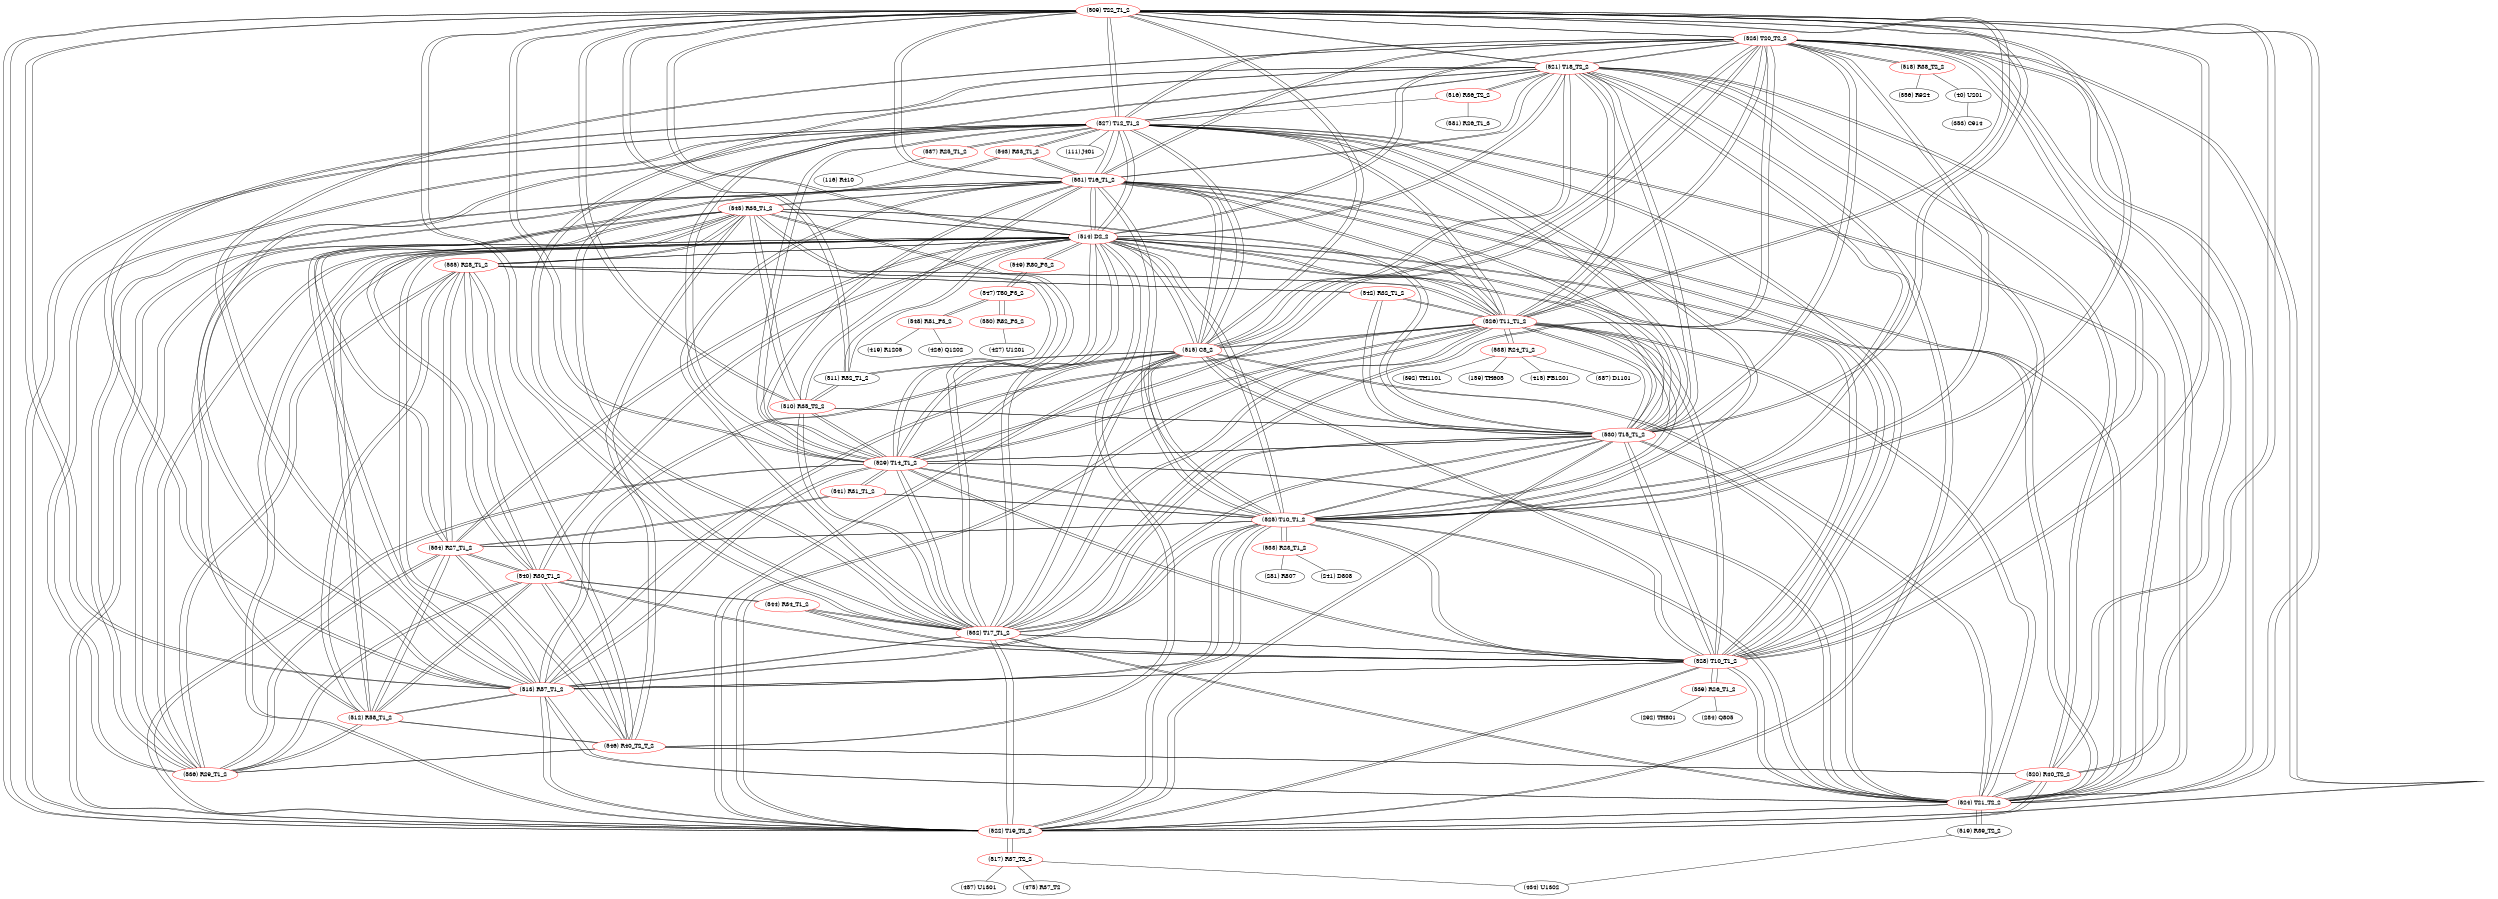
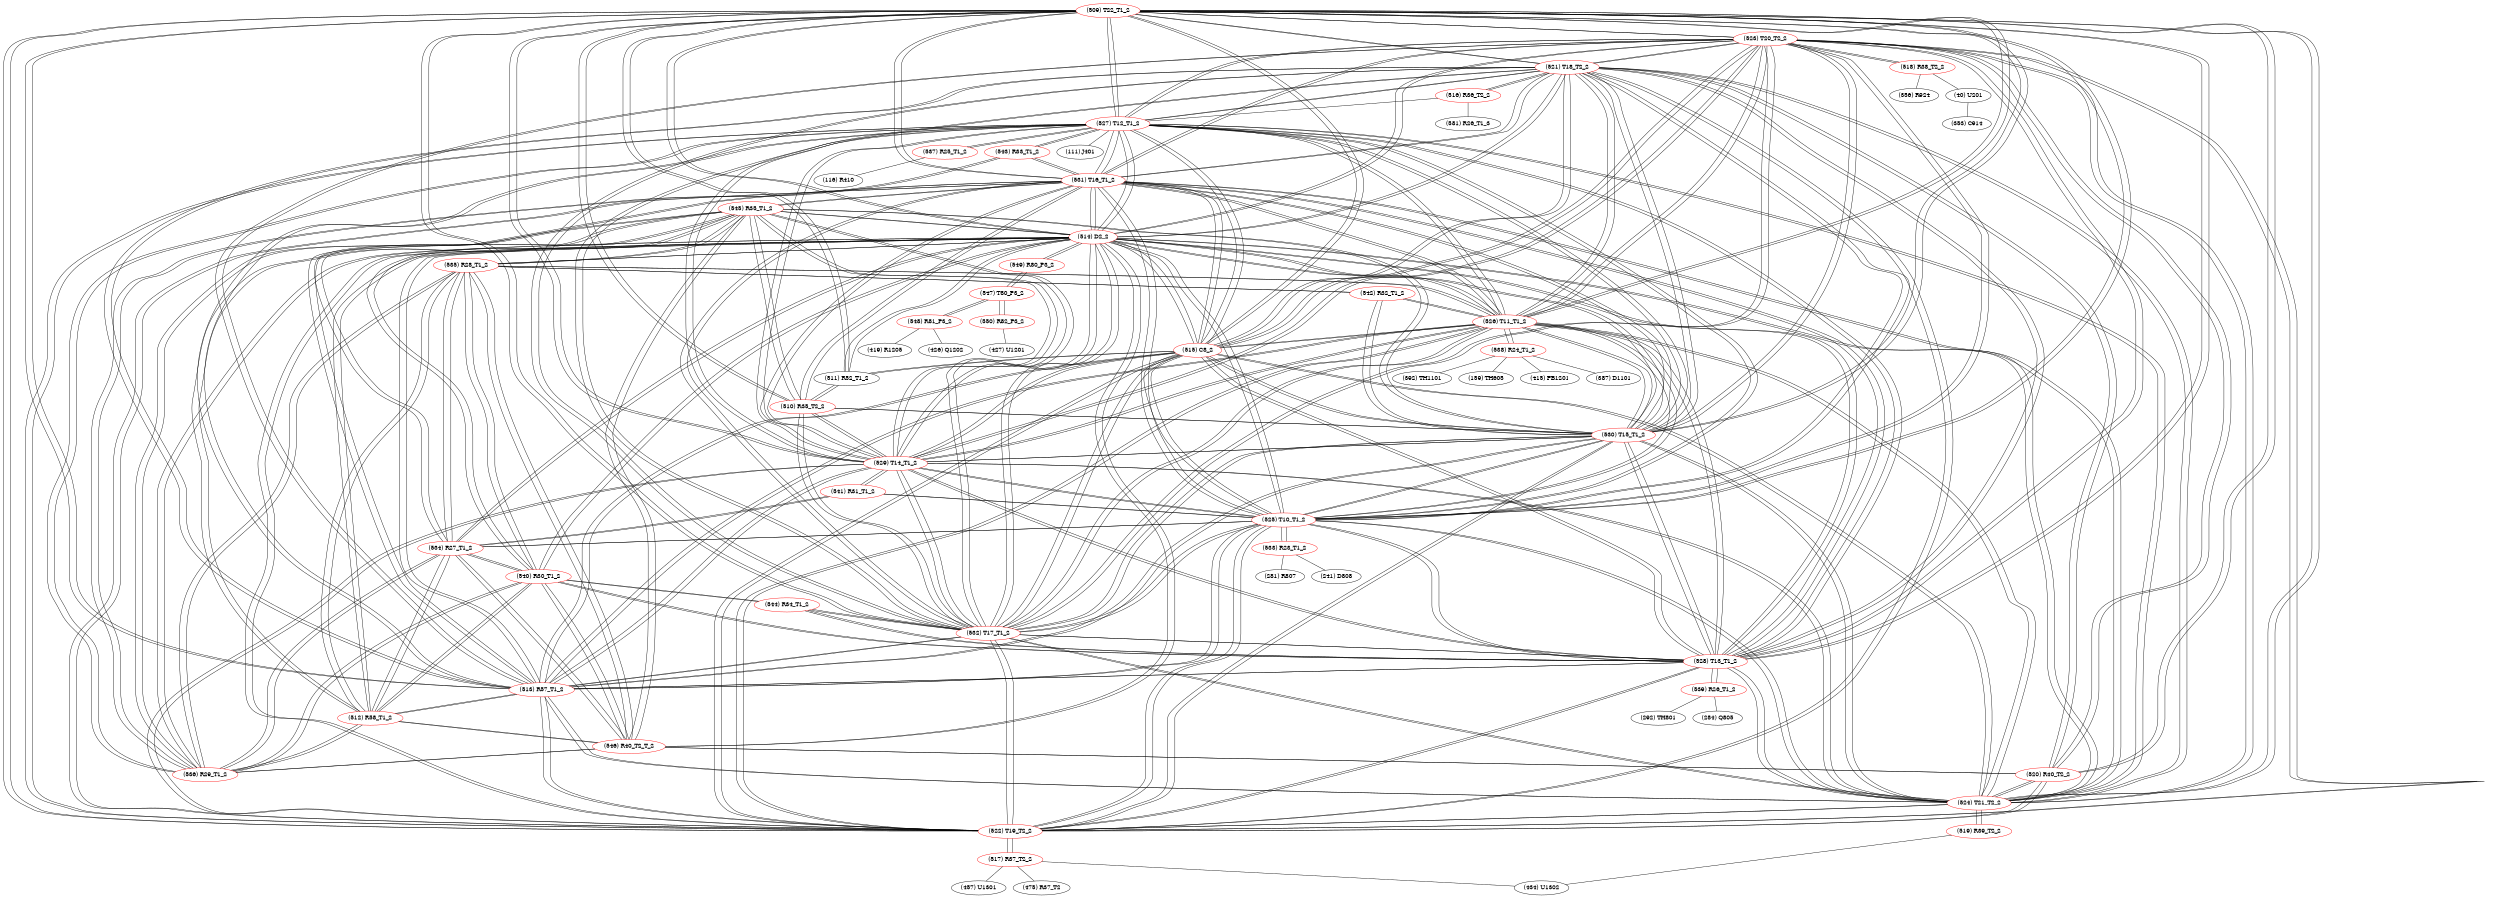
  graph {
    node [color=red]
    n1 [label="(509) T22_T1_2"]
    n2 [label="(523) T20_T2_2"]
    n3 [label="(521) T18_T2_2"]
    n4 [label="(522) T19_T2_2"]
    n5 [label="(524) T21_T2_2"]
    n6 [label="(513) R57_T1_2"]
    n7 [label="(514) D2_2"]
    n8 [label="(526) T11_T1_2"]
    n9 [label="(531) T16_T1_2"]
    n10 [label="(532) T17_T1_2"]
    n11 [label="(525) T10_T1_2"]
    n12 [label="(527) T12_T1_2"]
-   n13 [label="(528) T10_T1_2"]
+   n13 [label="(528) T13_T1_2"]
    n14 [label="(529) T14_T1_2"]
    n15 [label="(530) T15_T1_2"]
    n16 [label="(515) C8_2"]
    n17 [label="(520) R40_T2_2"]
    n18 [color=black label="(511) R52_T1_2"]
    n19 [label="(510) R35_T2_2"]
    n20 [label="(518) R38_T2_2"]
    n21 [label="(516) R36_T2_2"]
    n22 [label="(517) R37_T2_2"]
-   n23 [color=black label="(519) R39_T2_2"]
+   n23 [label="(519) R39_T2_2"]
    n24 [label="(512) R58_T1_2"]
    n25 [label="(545) R35_T1_2"]
    n26 [label="(536) R29_T1_2"]
    n27 [label="(546) R40_T2_T_2"]
    n28 [label="(540) R30_T1_2"]
    n29 [label="(534) R27_T1_2"]
    n30 [label="(535) R28_T1_2"]
    n31 [label="(549) R80_P3_2"]
    n32 [label="(538) R24_T1_2"]
    n33 [label="(542) R32_T1_2"]
    n34 [label="(543) R33_T1_2"]
    n35 [label="(544) R34_T1_2"]
    n36 [label="(533) R23_T1_2"]
    n37 [label="(541) R31_T1_2"]
    n38 [label="(537) R25_T1_2"]
    n39 [label="(111) J401" color=""]
    n40 [label="(539) R26_T1_2"]
    n41 [label="(356) R924" color=""]
    n42 [label="(40) U201" color=""]
    n43 [label="(581) R26_T1_3" color=""]
    n44 [label="(434) U1302" color=""]
    n45 [label="(457) U1301" color=""]
    n46 [label="(475) R37_T2" color=""]
    n47 [label="(547) T80_P3_2"]
    n48 [label="(387) D1101" color=""]
    n49 [label="(392) TH1101" color=""]
    n50 [label="(159) TH605" color=""]
    n51 [label="(415) FB1201" color=""]
    n52 [label="(241) D808" color=""]
    n53 [label="(281) R807" color=""]
    n54 [label="(116) R410" color=""]
    n55 [label="(284) Q805" color=""]
    n56 [label="(292) TH801" color=""]
    n57 [label="(548) R81_P3_2"]
    n58 [label="(550) R82_P3_2"]
    n59 [label="(353) C914" color=""]
    n60 [label="(419) R1205" color=""]
    n61 [label="(426) Q1202" color=""]
    n62 [label="(427) U1201" color=""]
    n1 -- n2
    n1 -- n3
    n1 -- n4
    n1 -- n5
    n1 -- n6
    n1 -- n7
    n1 -- n8
    n1 -- n9
    n1 -- n10
    n1 -- n11
    n1 -- n12
    n1 -- n13
    n1 -- n14
    n1 -- n15
    n1 -- n16
    n1 -- n17
    n1 -- n18
    n1 -- n19
    n2 -- n1
    n2 -- n3
    n2 -- n4
    n2 -- n5
    n2 -- n6
    n2 -- n7
    n2 -- n8
    n2 -- n9
    n2 -- n10
    n2 -- n11
    n2 -- n12
    n2 -- n13
    n2 -- n14
    n2 -- n15
    n2 -- n16
    n2 -- n17
    n2 -- n20
    n3 -- n1
    n3 -- n2
    n3 -- n4
    n3 -- n5
    n3 -- n6
    n3 -- n7
    n3 -- n8
    n3 -- n9
    n3 -- n10
    n3 -- n11
    n3 -- n12
    n3 -- n13
    n3 -- n14
    n3 -- n15
    n3 -- n16
    n3 -- n17
    n3 -- n21
    n4 -- n1
    n4 -- n2
    n4 -- n3
    n4 -- n5
    n4 -- n6
    n4 -- n7
    n4 -- n8
    n4 -- n9
    n4 -- n10
    n4 -- n11
    n4 -- n12
    n4 -- n13
    n4 -- n14
    n4 -- n15
    n4 -- n16
    n4 -- n17
    n4 -- n22
    n5 -- n1
    n5 -- n2
    n5 -- n3
    n5 -- n4
    n5 -- n6
    n5 -- n7
    n5 -- n8
    n5 -- n9
    n5 -- n10
    n5 -- n11
    n5 -- n12
    n5 -- n13
    n5 -- n14
    n5 -- n15
    n5 -- n16
    n5 -- n17
    n5 -- n23
    n6 -- n1
    n6 -- n2
    n6 -- n3
    n6 -- n4
    n6 -- n5
    n6 -- n7
    n6 -- n8
    n6 -- n9
    n6 -- n10
    n6 -- n11
    n6 -- n12
    n6 -- n13
    n6 -- n14
    n6 -- n15
    n6 -- n16
    n6 -- n24
    n7 -- n1
    n7 -- n2
    n7 -- n3
    n7 -- n4
    n7 -- n5
    n7 -- n6
    n7 -- n8
    n7 -- n9
    n7 -- n10
    n7 -- n11
    n7 -- n12
    n7 -- n13
    n7 -- n14
    n7 -- n15
    n7 -- n16
    n7 -- n18
    n7 -- n24
    n7 -- n25
    n7 -- n26
    n7 -- n27
    n7 -- n28
    n7 -- n29
    n7 -- n30
    n7 -- n31
    n8 -- n1
    n8 -- n2
    n8 -- n3
    n8 -- n4
    n8 -- n5
    n8 -- n6
    n8 -- n7
    n8 -- n9
    n8 -- n10
    n8 -- n11
    n8 -- n12
    n8 -- n13
    n8 -- n14
    n8 -- n15
    n8 -- n16
    n8 -- n30
    n8 -- n32
    n8 -- n33
    n9 -- n1
    n9 -- n2
    n9 -- n3
    n9 -- n4
    n9 -- n5
    n9 -- n6
    n9 -- n7
    n9 -- n8
    n9 -- n10
    n9 -- n11
    n9 -- n12
    n9 -- n13
    n9 -- n14
    n9 -- n15
    n9 -- n16
    n9 -- n19
    n9 -- n25
    n9 -- n34
    n10 -- n1
    n10 -- n2
    n10 -- n3
    n10 -- n4
    n10 -- n5
    n10 -- n6
    n10 -- n7
    n10 -- n8
    n10 -- n9
    n10 -- n11
    n10 -- n12
    n10 -- n13
    n10 -- n14
    n10 -- n15
    n10 -- n16
    n10 -- n19
    n10 -- n25
    n10 -- n35
    n11 -- n1
    n11 -- n2
    n11 -- n3
    n11 -- n4
    n11 -- n5
    n11 -- n6
    n11 -- n7
    n11 -- n8
    n11 -- n9
    n11 -- n10
    n11 -- n12
    n11 -- n13
    n11 -- n14
    n11 -- n15
    n11 -- n16
    n11 -- n29
    n11 -- n36
    n11 -- n37
    n12 -- n1
    n12 -- n2
    n12 -- n3
    n12 -- n4
    n12 -- n5
    n12 -- n6
    n12 -- n7
    n12 -- n8
    n12 -- n9
    n12 -- n10
    n12 -- n11
    n12 -- n13
    n12 -- n14
    n12 -- n15
    n12 -- n16
    n12 -- n26
    n12 -- n34
    n12 -- n38
    n12 -- n39
    n13 -- n1
    n13 -- n2
    n13 -- n3
    n13 -- n4
    n13 -- n5
    n13 -- n6
    n13 -- n7
    n13 -- n8
    n13 -- n9
    n13 -- n10
    n13 -- n11
    n13 -- n12
    n13 -- n14
    n13 -- n15
    n13 -- n16
    n13 -- n28
    n13 -- n35
    n13 -- n40
    n14 -- n1
    n14 -- n2
    n14 -- n3
    n14 -- n4
    n14 -- n5
    n14 -- n6
    n14 -- n7
    n14 -- n8
    n14 -- n9
    n14 -- n10
    n14 -- n11
    n14 -- n12
    n14 -- n13
    n14 -- n15
    n14 -- n16
    n14 -- n19
    n14 -- n25
    n14 -- n37
    n15 -- n1
    n15 -- n2
    n15 -- n3
    n15 -- n4
    n15 -- n5
    n15 -- n6
    n15 -- n7
    n15 -- n8
    n15 -- n9
    n15 -- n10
    n15 -- n11
    n15 -- n12
    n15 -- n13
    n15 -- n14
    n15 -- n16
    n15 -- n19
    n15 -- n25
    n15 -- n33
    n16 -- n1
    n16 -- n2
    n16 -- n3
    n16 -- n4
    n16 -- n5
    n16 -- n6
    n16 -- n7
    n16 -- n8
    n16 -- n9
    n16 -- n10
    n16 -- n11
    n16 -- n12
    n16 -- n13
    n16 -- n14
    n16 -- n15
    n16 -- n18
    n17 -- n1
    n17 -- n2
    n17 -- n3
    n17 -- n4
    n17 -- n5
    n17 -- n27
    n18 -- n1
    n18 -- n7
    n18 -- n16
    n18 -- n19
    n19 -- n1
    n19 -- n9
    n19 -- n10
    n19 -- n14
    n19 -- n15
    n19 -- n18
    n19 -- n25
    n20 -- n2
    n20 -- n41
    n20 -- n42
    n21 -- n3
    n21 -- n12
    n21 -- n43
    n22 -- n4
    n22 -- n44
    n22 -- n45
    n22 -- n46
    n23 -- n5
    n23 -- n44
    n24 -- n6
    n24 -- n7
    n24 -- n25
    n24 -- n26
    n24 -- n27
    n24 -- n28
    n24 -- n29
    n24 -- n30
    n25 -- n7
    n25 -- n9
    n25 -- n10
    n25 -- n14
    n25 -- n15
    n25 -- n19
    n25 -- n24
    n25 -- n26
    n25 -- n27
    n25 -- n28
    n25 -- n29
    n25 -- n30
    n26 -- n7
    n26 -- n12
    n26 -- n24
    n26 -- n25
    n26 -- n27
    n26 -- n28
    n26 -- n29
    n26 -- n30
    n26 -- n34
    n27 -- n7
    n27 -- n17
    n27 -- n24
    n27 -- n25
    n27 -- n26
    n27 -- n28
    n27 -- n29
    n27 -- n30
    n28 -- n7
    n28 -- n13
    n28 -- n24
    n28 -- n25
    n28 -- n26
    n28 -- n27
    n28 -- n29
    n28 -- n30
    n28 -- n35
    n29 -- n7
    n29 -- n11
    n29 -- n24
    n29 -- n25
    n29 -- n26
    n29 -- n27
    n29 -- n28
    n29 -- n30
    n29 -- n37
    n30 -- n7
    n30 -- n8
    n30 -- n24
    n30 -- n25
    n30 -- n26
    n30 -- n27
    n30 -- n28
    n30 -- n29
    n30 -- n33
    n31 -- n7
    n31 -- n47
    n32 -- n8
    n32 -- n48
    n32 -- n49
    n32 -- n50
    n32 -- n51
    n33 -- n8
    n33 -- n15
    n33 -- n30
    n34 -- n9
    n34 -- n12
    n34 -- n26
    n35 -- n10
    n35 -- n13
    n35 -- n28
    n36 -- n11
    n36 -- n52
    n36 -- n53
    n37 -- n11
    n37 -- n14
    n37 -- n29
    n38 -- n12
    n38 -- n54
    n40 -- n13
    n40 -- n55
    n40 -- n56
    n42 -- n59
    n47 -- n31
    n47 -- n57
    n47 -- n58
    n57 -- n47
    n57 -- n60
    n57 -- n61
    n58 -- n47
    n58 -- n62
  }
